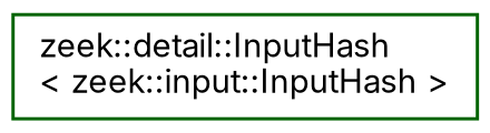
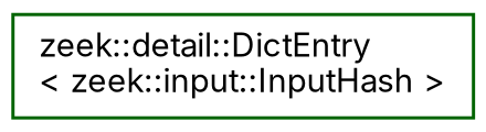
  digraph {
    rankdir=LR
    fontname=Inter
-   n1 [color=darkgreen fillcolor=white fontname=Inter fontsize=10 height=0.2 label="zeek::detail::InputHash\l\< zeek::input::InputHash \>" shape=record style=filled width=0.4]
+   n1 [color=darkgreen fillcolor=white fontname=Inter fontsize=10 height=0.2 label="zeek::detail::DictEntry\l\< zeek::input::InputHash \>" shape=record style=filled width=0.4]
  }
